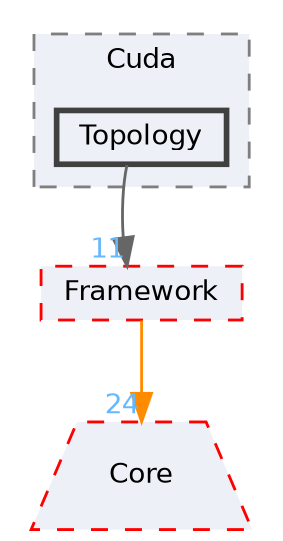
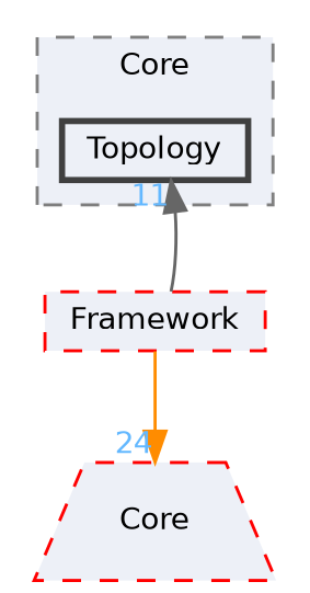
  digraph {
    compound=true
    fontname="DejaVu Sans"
    node [color=red fillcolor="#edf0f7" fontname="DejaVu Sans" fontsize=10 shape=box style="filled,dashed"]
    edge [fontcolor=steelblue1 fontname="DejaVu Sans" fontsize=10 labeldistance=1.5 labelfontname=Helvetica labelfontsize=10]
    n1 [color=grey25 height=0.2 label=Topology style="filled,bold" width=0.4]
    n2 [height=0.2 label=Framework width=0.4]
    n3 [height=0.2 label=Core shape=trapezium width=0.4]
    subgraph cluster_1 {
      bgcolor="#edf0f7"
      fontsize=10
-     label=Cuda
+     label=Core
      pencolor=grey50
      style="filled,dashed"
      n1
    }
-   n1 -> n2 [color=gray40 headlabel=11]
+   n2 -> n1 [color=gray40 headlabel=11]
    n2 -> n3 [color=darkorange headlabel=24]
  }
